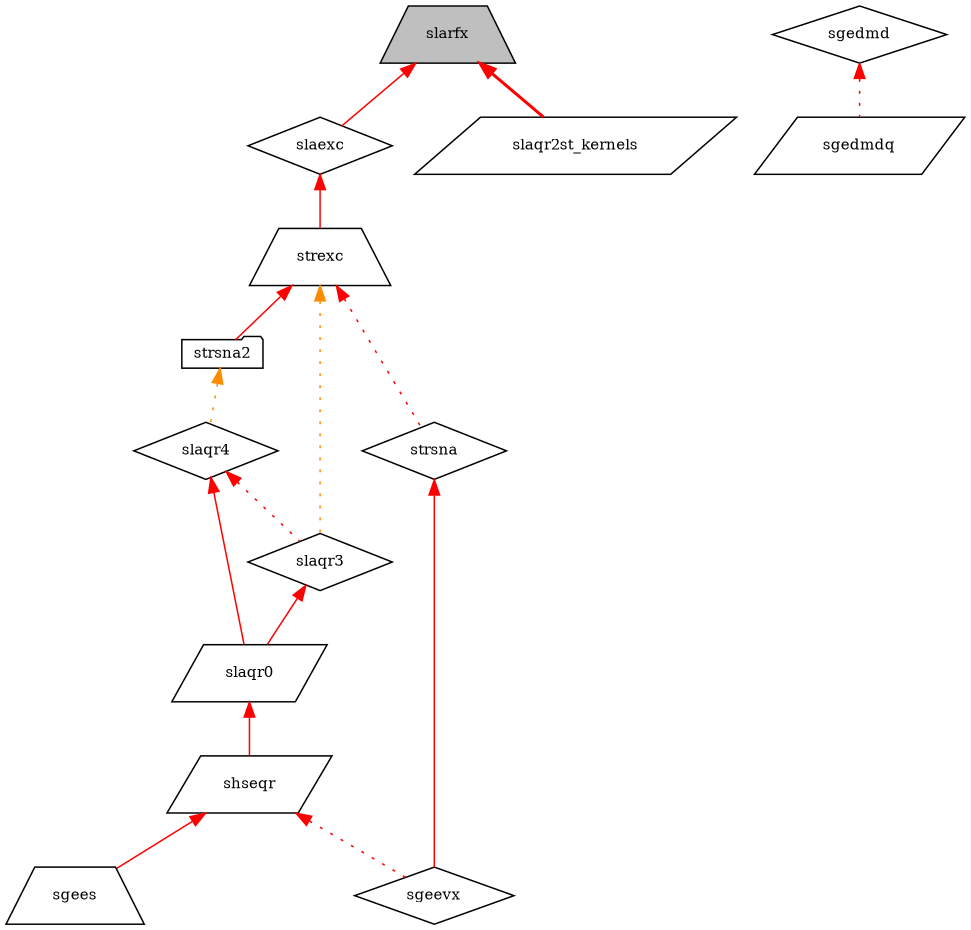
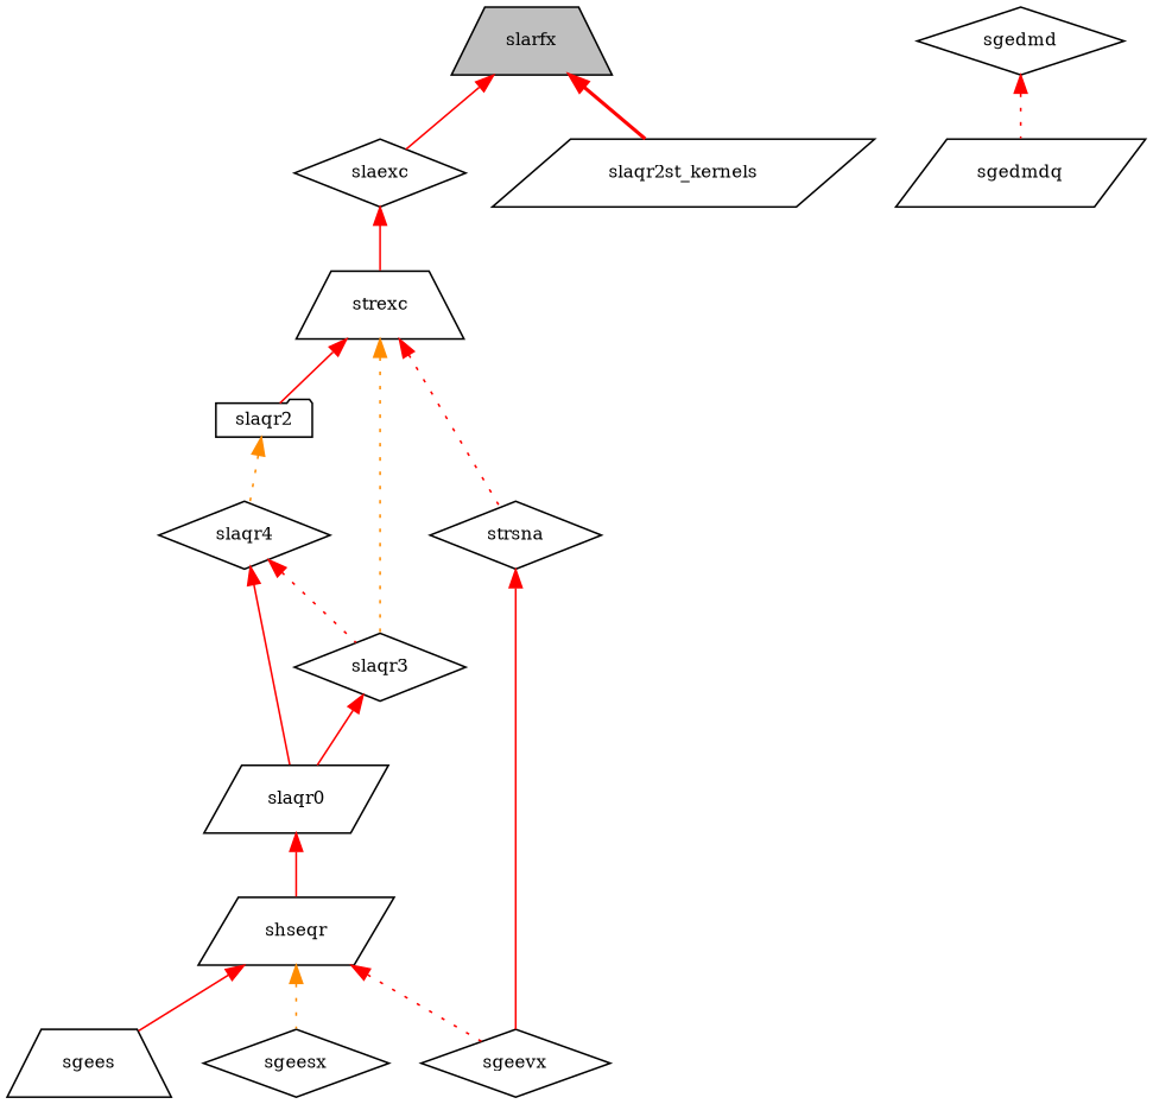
  digraph {
    fontname="DejaVu Serif"
    rankdir=TB
    node [color=black fillcolor=white fontname="DejaVu Serif" fontsize=10 shape=diamond style=filled]
    edge [color=red dir=back fontname="DejaVu Serif" fontsize=10 labelfontname=Helvetica labelfontsize=10 style=solid]
    n1 [fillcolor=grey75 fontcolor=black height=0.2 label=slarfx shape=trapezium width=0.4]
    n2 [height=0.2 label=slaexc width=0.4]
    n3 [height=0.2 label=slaqr2st_kernels shape=parallelogram width=0.4]
    n4 [height=0.2 label=strexc shape=trapezium width=0.4]
-   n5 [height=0.2 label=strsna2 shape=folder width=0.4]
+   n5 [height=0.2 label=slaqr2 shape=folder width=0.4]
    n6 [height=0.2 label=slaqr3 width=0.4]
    n7 [height=0.2 label=strsna width=0.4]
    n8 [height=0.2 label=slaqr4 width=0.4]
    n9 [height=0.2 label=slaqr0 shape=parallelogram width=0.4]
    n10 [height=0.2 label=sgeevx width=0.4]
    n11 [height=0.2 label=shseqr shape=parallelogram width=0.4]
    n12 [height=0.2 label=sgees shape=trapezium width=0.4]
+   n13 [height=0.2 label=sgeesx width=0.4]
    n14 [height=0.2 label=sgedmd width=0.4]
    n15 [height=0.2 label=sgedmdq shape=parallelogram width=0.4]
    n1 -> n2
    n1 -> n3 [style=bold]
    n2 -> n4
    n4 -> n5
    n4 -> n6 [color=darkorange style=dotted]
    n4 -> n7 [style=dotted]
    n5 -> n8 [color=darkorange style=dotted]
    n6 -> n9
    n7 -> n10
    n8 -> n6 [style=dotted]
    n8 -> n9
    n9 -> n11
    n11 -> n10 [style=dotted]
    n11 -> n12
+   n11 -> n13 [color=darkorange style=dotted]
    n14 -> n15 [style=dotted]
  }
